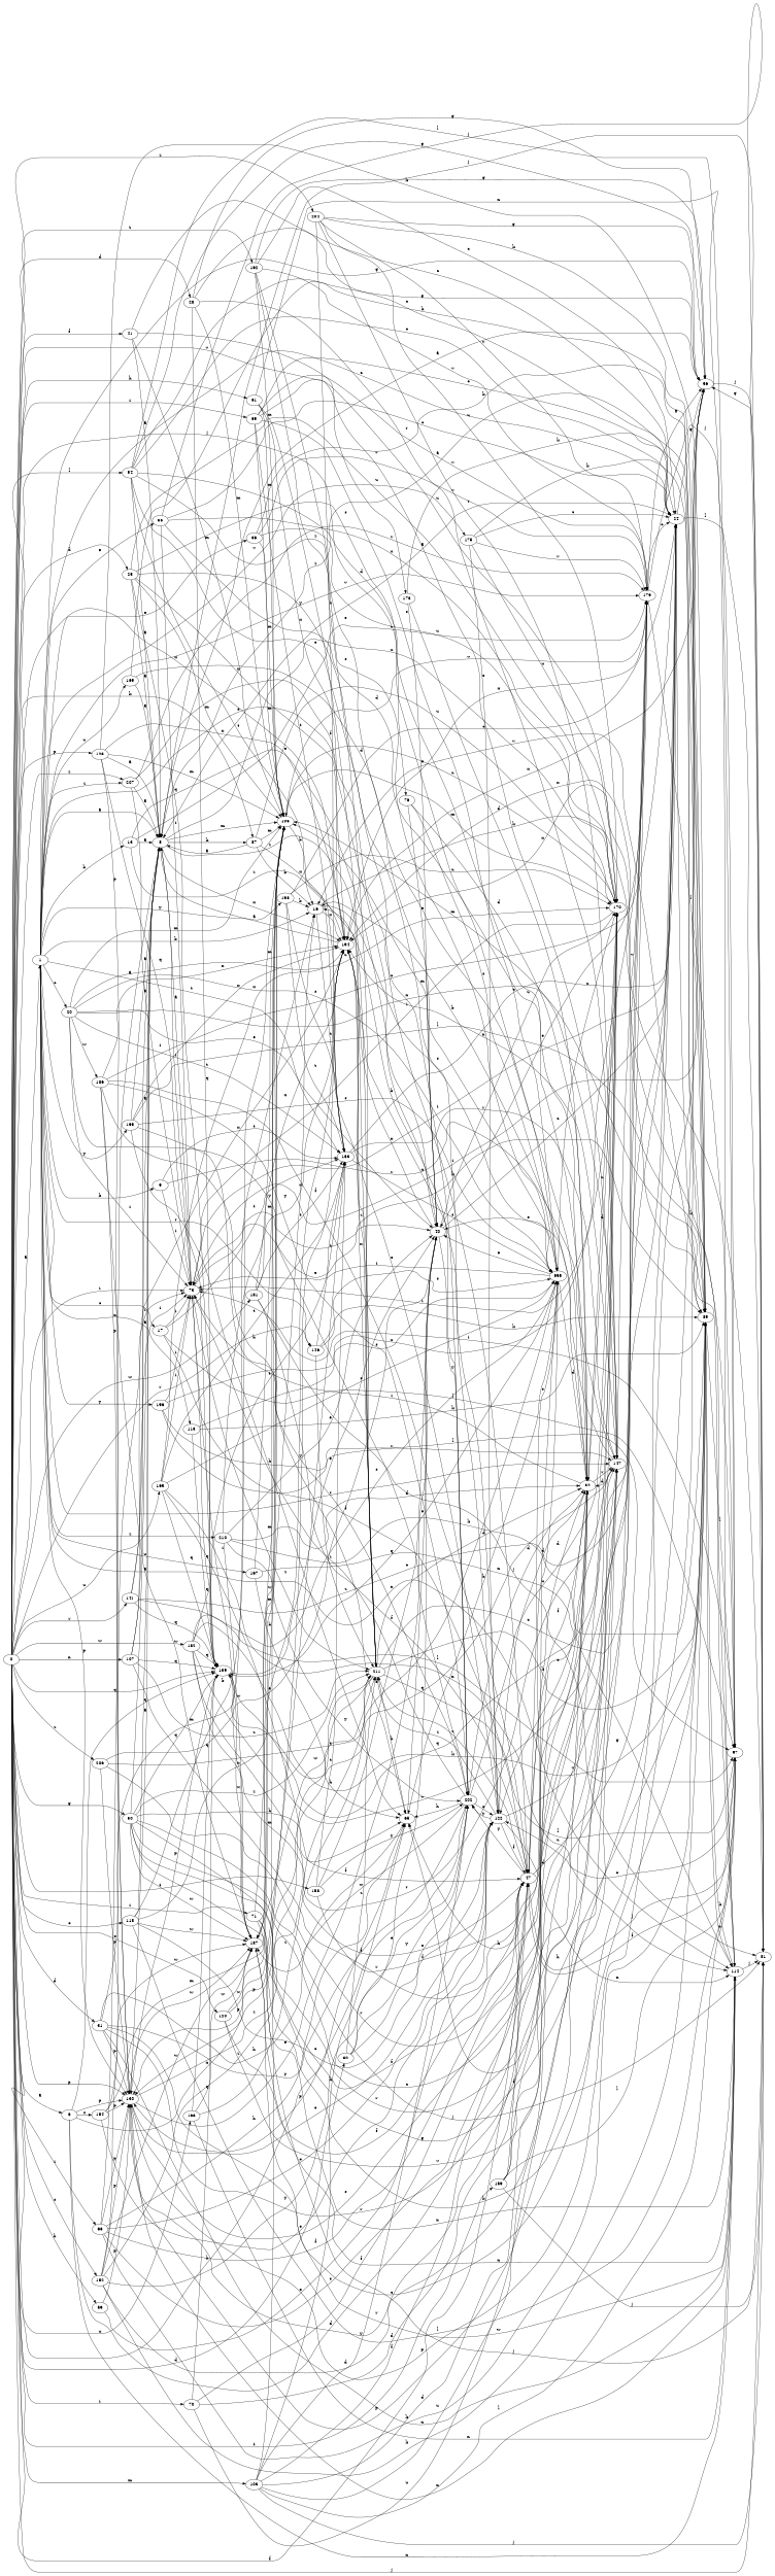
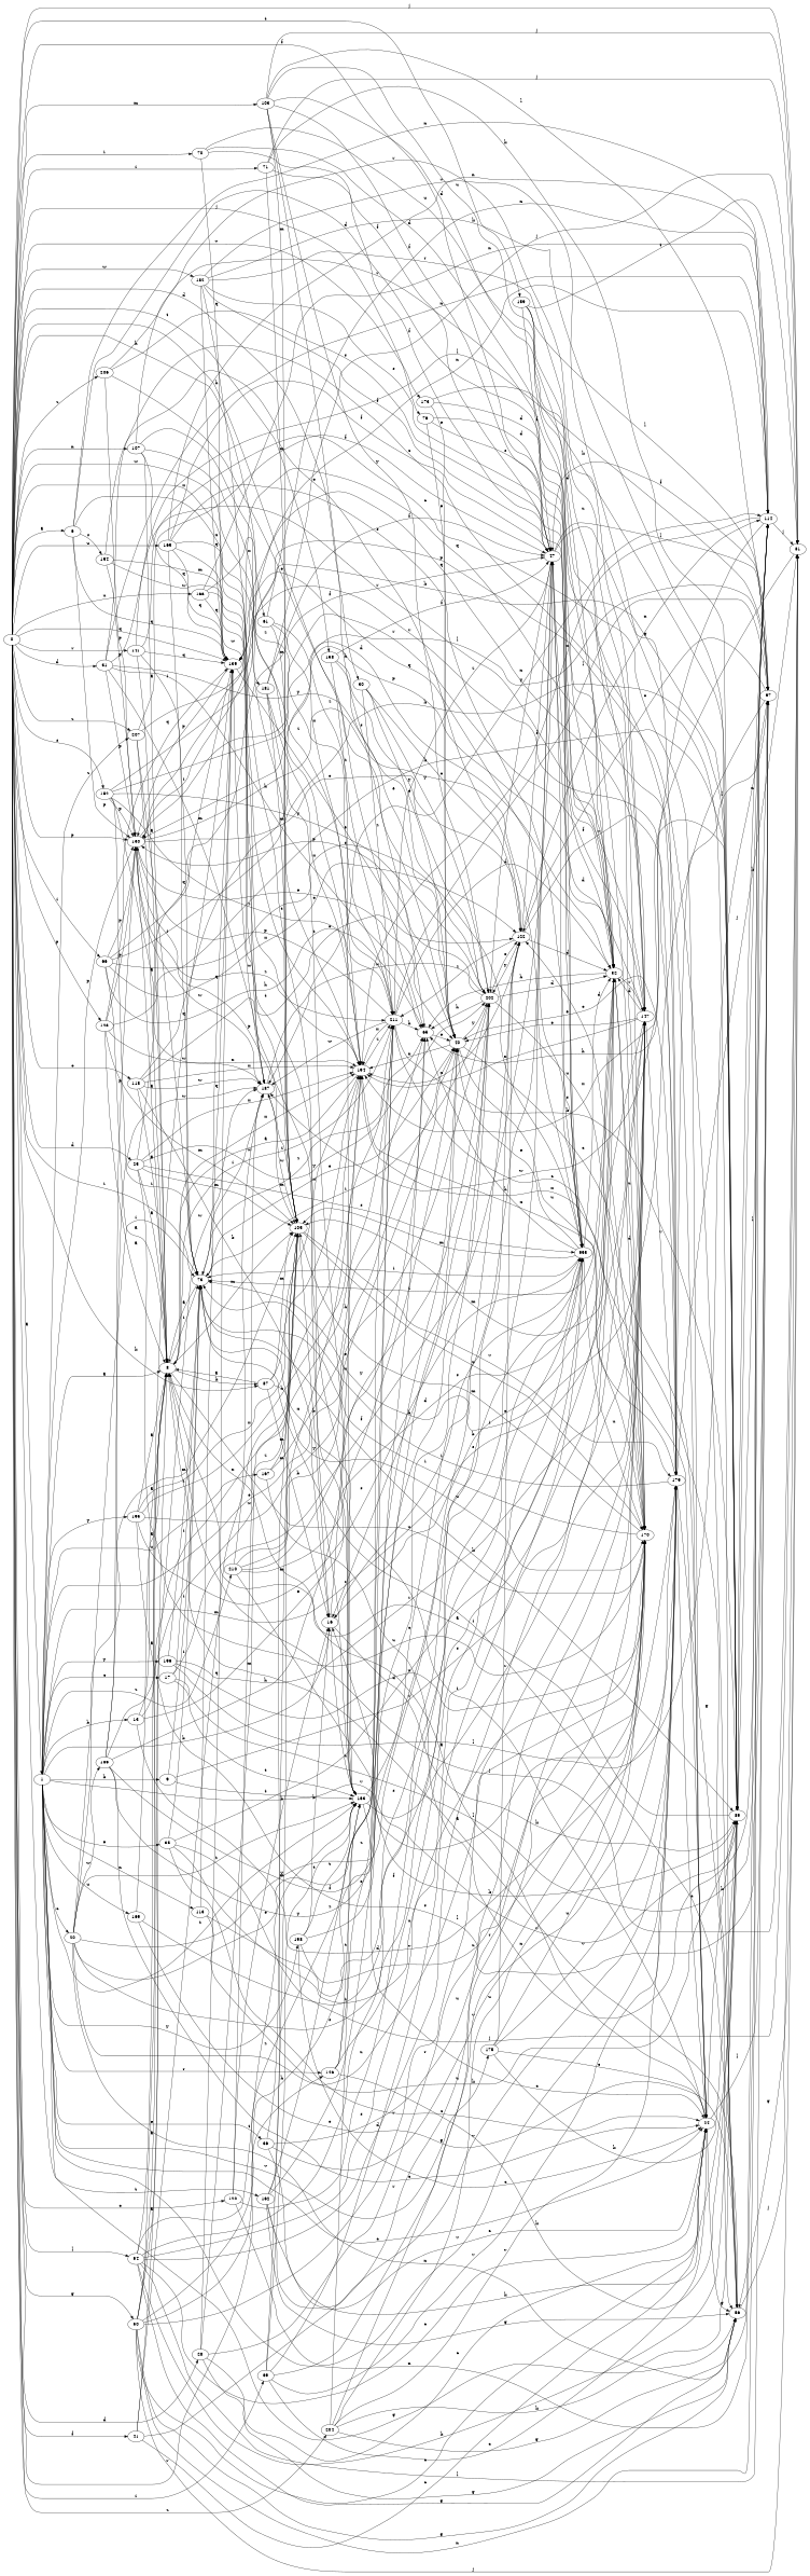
  strict digraph {
    rankdir=LR
    0
    1
    6
    25
    28
    30
    31
    41
    47
    50
-   59
    61
    65
    66
    69
    70
    71
    73
    76
    81
    87
    94
    103
    107
    118
    120
    123
    130
    139
    141
    146
    152
    158
    159
    162
    165
    166
    173
    181
    182
    194
    204
    206
    207
    8
    9
    13
    16
    17
    20
    24
    35
    36
    40
    56
    113
    114
    147
    163
    167
    169
    175
    179
    195
    196
    198
    210
    32
    154
    105
    170
    n72 [label=955]
    202
    211
    122
    97
    187
    89
    186
    0 -> 1 [label=a]
    0 -> 6 [label=a]
    0 -> 25 [label=d]
    0 -> 28 [label=d]
    0 -> 30 [label=d]
    0 -> 31 [label=d]
    0 -> 41 [label=f]
    0 -> 47 [label=f]
    0 -> 50 [label=g]
-   0 -> 59 [label=h]
    0 -> 61 [label=h]
    0 -> 65 [label=h]
    0 -> 66 [label=i]
    0 -> 69 [label=i]
    0 -> 70 [label=i]
    0 -> 71 [label=i]
    0 -> 73 [label=i]
    0 -> 76 [label=j]
    0 -> 81 [label=j]
    0 -> 87 [label=k]
    0 -> 94 [label=l]
    0 -> 103 [label=m]
    0 -> 107 [label=n]
    0 -> 118 [label=o]
    0 -> 120 [label=o]
    0 -> 123 [label=p]
    0 -> 130 [label=p]
    0 -> 139 [label=q]
    0 -> 141 [label=r]
    0 -> 146 [label=r]
    0 -> 152 [label=s]
    0 -> 158 [label=t]
    0 -> 159 [label=t]
    0 -> 162 [label=t]
    0 -> 165 [label=u]
    0 -> 166 [label=u]
    0 -> 173 [label=v]
    0 -> 181 [label=w]
    0 -> 182 [label=w]
    0 -> 194 [label=x]
    0 -> 204 [label=z]
    0 -> 206 [label=z]
    0 -> 207 [label=z]
    1 -> 130 [label=p]
    1 -> 146 [label=r]
    1 -> 207 [label=z]
    1 -> 8 [label=a]
    1 -> 9 [label=b]
    1 -> 13 [label=b]
    1 -> 16 [label=b]
    1 -> 17 [label=c]
    1 -> 20 [label=c]
    1 -> 24 [label=c]
    1 -> 35 [label=e]
    1 -> 36 [label=e]
    1 -> 40 [label=e]
    1 -> 56 [label=g]
    1 -> 113 [label=n]
    1 -> 114 [label=n]
    1 -> 147 [label=r]
    1 -> 163 [label=t]
    1 -> 167 [label=u]
    1 -> 169 [label=u]
    1 -> 175 [label=v]
    1 -> 179 [label=v]
    1 -> 195 [label=y]
    1 -> 196 [label=y]
    1 -> 198 [label=y]
    1 -> 210 [label=z]
    6 -> 130 [label=p]
    6 -> 139 [label=q]
    6 -> 194 [label=x]
    6 -> 114 [label=n]
    6 -> 32 [label=d]
    6 -> 154 [label=s]
    25 -> 139 [label=q]
    25 -> 194 [label=x]
    25 -> 8 [label=a]
    25 -> 105 [label=m]
    25 -> 170 [label=u]
    25 -> n72 [label=s]
    25 -> 202 [label=y]
    28 -> 139 [label=q]
    28 -> 24 [label=c]
    28 -> 56 [label=g]
    28 -> 147 [label=r]
    28 -> 105 [label=m]
    30 -> 40 [label=e]
    30 -> 202 [label=y]
    30 -> 211 [label=z]
    30 -> 122 [label=o]
    31 -> 65 [label=h]
    31 -> 130 [label=p]
    31 -> 24 [label=c]
    31 -> 114 [label=n]
    31 -> 147 [label=r]
    31 -> 105 [label=m]
    31 -> 202 [label=y]
    41 -> 8 [label=a]
    41 -> 24 [label=c]
    41 -> 147 [label=r]
    41 -> 105 [label=m]
    47 -> 56 [label=g]
    47 -> 32 [label=d]
    47 -> n72 [label=s]
    47 -> 202 [label=y]
    47 -> 211 [label=z]
    47 -> 97 [label=l]
    50 -> 65 [label=h]
    50 -> 81 [label=j]
    50 -> 139 [label=q]
    50 -> 8 [label=a]
    50 -> 24 [label=c]
    50 -> 56 [label=g]
    50 -> 114 [label=n]
    50 -> 147 [label=r]
    50 -> 211 [label=z]
    50 -> 187 [label=w]
-   59 -> 130 [label=p]
-   59 -> 122 [label=o]
    61 -> 194 [label=x]
    61 -> 114 [label=n]
    61 -> 105 [label=m]
    61 -> 211 [label=z]
    65 -> 40 [label=e]
    66 -> 47 [label=f]
    66 -> 65 [label=h]
    66 -> 130 [label=p]
    66 -> 8 [label=a]
    66 -> n72 [label=s]
    66 -> 122 [label=o]
    66 -> 89 [label=k]
    69 -> 24 [label=c]
    69 -> 163 [label=t]
    69 -> 179 [label=v]
    69 -> 105 [label=m]
    69 -> 170 [label=u]
    69 -> n72 [label=s]
    70 -> 47 [label=f]
    70 -> 139 [label=q]
    70 -> 32 [label=d]
    70 -> 170 [label=u]
    71 -> 47 [label=f]
    71 -> 81 [label=j]
    71 -> 105 [label=m]
    71 -> 89 [label=k]
    73 -> 139 [label=q]
    73 -> 8 [label=a]
    73 -> 40 [label=e]
    73 -> 211 [label=z]
    73 -> 89 [label=k]
    76 -> 40 [label=e]
    76 -> 32 [label=d]
    76 -> n72 [label=s]
    81 -> 194 [label=x]
    81 -> 56 [label=g]
    87 -> 194 [label=x]
    87 -> 8 [label=a]
    87 -> 16 [label=b]
    87 -> 105 [label=m]
    87 -> 170 [label=u]
    94 -> 8 [label=a]
    94 -> 24 [label=c]
    94 -> 56 [label=g]
    94 -> 163 [label=t]
    94 -> 32 [label=d]
    94 -> n72 [label=s]
    94 -> 122 [label=o]
    94 -> 97 [label=l]
    94 -> 89 [label=k]
    103 -> 47 [label=f]
    103 -> 65 [label=h]
    103 -> 81 [label=j]
    103 -> 32 [label=d]
    103 -> 105 [label=m]
    103 -> 170 [label=u]
    103 -> 202 [label=y]
    103 -> 97 [label=l]
    107 -> 139 [label=q]
    107 -> 194 [label=x]
    107 -> 8 [label=a]
    107 -> 147 [label=r]
    107 -> 211 [label=z]
    118 -> 194 [label=x]
    118 -> 8 [label=a]
    118 -> 16 [label=b]
    118 -> 122 [label=o]
    118 -> 97 [label=l]
    118 -> 187 [label=w]
    120 -> 47 [label=f]
    120 -> 16 [label=b]
    120 -> 179 [label=v]
    120 -> 187 [label=w]
    123 -> 130 [label=p]
    123 -> 139 [label=q]
    123 -> 194 [label=x]
    123 -> 8 [label=a]
    123 -> 105 [label=m]
    123 -> 89 [label=k]
    130 -> 8 [label=a]
    130 -> 40 [label=e]
    130 -> 114 [label=n]
    130 -> 147 [label=r]
    130 -> n72 [label=s]
    130 -> 211 [label=z]
    130 -> 122 [label=o]
    130 -> 187 [label=w]
    139 -> 130 [label=p]
    139 -> 40 [label=e]
    139 -> 187 [label=w]
    141 -> 73 [label=i]
    141 -> 139 [label=q]
    141 -> 8 [label=a]
    141 -> 24 [label=c]
    141 -> 97 [label=l]
    146 -> 163 [label=t]
    146 -> n72 [label=s]
    146 -> 211 [label=z]
    146 -> 89 [label=k]
    152 -> 73 [label=i]
    152 -> 130 [label=p]
    152 -> 32 [label=d]
    152 -> 202 [label=y]
    152 -> 211 [label=z]
    152 -> 187 [label=w]
    152 -> 89 [label=k]
    158 -> 47 [label=f]
    158 -> 40 [label=e]
    158 -> 163 [label=t]
    158 -> 202 [label=y]
    159 -> 47 [label=f]
-   159 -> 81 [label=j]
+   159 -> 81 [label=t]
    159 -> 32 [label=d]
    159 -> 170 [label=u]
    159 -> 97 [label=l]
    162 -> 24 [label=c]
    162 -> 40 [label=e]
    162 -> 56 [label=g]
    162 -> 179 [label=v]
    162 -> 105 [label=m]
    162 -> 211 [label=z]
    165 -> 47 [label=f]
    165 -> 73 [label=i]
    165 -> 139 [label=q]
    165 -> 194 [label=x]
    165 -> 114 [label=n]
    165 -> 163 [label=t]
    165 -> n72 [label=s]
    166 -> 139 [label=q]
    166 -> 114 [label=n]
    166 -> 211 [label=z]
    166 -> 187 [label=w]
    173 -> 40 [label=e]
    173 -> 32 [label=d]
    173 -> 89 [label=k]
    181 -> 47 [label=f]
    181 -> 81 [label=j]
    181 -> 194 [label=x]
    181 -> 163 [label=t]
    181 -> 105 [label=m]
    182 -> 47 [label=f]
    182 -> 139 [label=q]
    182 -> 147 [label=r]
    182 -> 163 [label=t]
    182 -> 179 [label=v]
    182 -> n72 [label=s]
    182 -> 89 [label=k]
    194 -> 8 [label=a]
    194 -> 211 [label=z]
    204 -> 56 [label=g]
    204 -> 147 [label=r]
    204 -> 163 [label=t]
    204 -> 179 [label=v]
    204 -> 170 [label=u]
    204 -> 89 [label=k]
    206 -> 130 [label=p]
    206 -> 40 [label=e]
    206 -> 147 [label=r]
    206 -> n72 [label=s]
    207 -> 47 [label=f]
    207 -> 73 [label=i]
    207 -> 8 [label=a]
    207 -> 179 [label=v]
    8 -> 73 [label=i]
    8 -> 81 [label=j]
    8 -> 87 [label=k]
    8 -> 194 [label=x]
    8 -> 105 [label=m]
    8 -> 170 [label=u]
    8 -> 211 [label=z]
    9 -> 73 [label=i]
    9 -> 147 [label=r]
    9 -> 163 [label=t]
    13 -> 8 [label=a]
    13 -> 40 [label=e]
    13 -> 179 [label=v]
    13 -> 211 [label=z]
    16 -> 194 [label=x]
    16 -> 163 [label=t]
    16 -> n72 [label=s]
    16 -> 89 [label=k]
    17 -> 47 [label=f]
    17 -> 73 [label=i]
    17 -> 163 [label=t]
    17 -> 97 [label=l]
    20 -> 73 [label=i]
    20 -> 40 [label=e]
    20 -> 114 [label=n]
    20 -> 163 [label=t]
    20 -> 105 [label=m]
    20 -> 170 [label=u]
    20 -> n72 [label=s]
    20 -> 202 [label=y]
    20 -> 186 [label=w]
    24 -> 73 [label=i]
    24 -> 8 [label=a]
    24 -> 56 [label=g]
    24 -> 97 [label=l]
    24 -> 89 [label=k]
    35 -> 73 [label=i]
    35 -> 81 [label=j]
    35 -> 24 [label=c]
    35 -> 32 [label=d]
    35 -> 170 [label=u]
    36 -> 179 [label=v]
    36 -> 105 [label=m]
    36 -> 170 [label=u]
    36 -> 89 [label=k]
    40 -> 194 [label=x]
    40 -> 24 [label=c]
    40 -> 170 [label=u]
    40 -> 202 [label=y]
    56 -> 73 [label=i]
    56 -> 81 [label=j]
    56 -> 130 [label=p]
    56 -> 194 [label=x]
    56 -> 8 [label=a]
    113 -> 139 [label=q]
    113 -> n72 [label=s]
    113 -> 89 [label=k]
    114 -> 81 [label=j]
    114 -> 194 [label=x]
    114 -> 187 [label=w]
    114 -> 89 [label=k]
    147 -> 130 [label=p]
    147 -> 139 [label=q]
    147 -> 194 [label=x]
    147 -> 40 [label=e]
    147 -> 179 [label=v]
    147 -> 32 [label=d]
    147 -> 105 [label=m]
    163 -> 130 [label=p]
    163 -> 24 [label=c]
    163 -> 147 [label=r]
    163 -> n72 [label=s]
    167 -> 65 [label=h]
    167 -> 114 [label=n]
    167 -> 105 [label=m]
    169 -> 8 [label=a]
    169 -> 56 [label=g]
    169 -> 32 [label=d]
    175 -> 24 [label=c]
    175 -> 179 [label=v]
    175 -> 170 [label=u]
    175 -> 122 [label=o]
    175 -> 89 [label=k]
    179 -> 73 [label=i]
    179 -> 81 [label=j]
    179 -> 139 [label=q]
    179 -> 194 [label=x]
    179 -> 24 [label=c]
    179 -> 40 [label=e]
    179 -> 56 [label=g]
    179 -> 97 [label=l]
    195 -> 65 [label=h]
    195 -> 194 [label=x]
    195 -> 8 [label=a]
    195 -> n72 [label=s]
    195 -> 202 [label=y]
    195 -> 97 [label=l]
    196 -> 73 [label=i]
    196 -> 147 [label=r]
    196 -> 170 [label=u]
    196 -> 97 [label=l]
    198 -> 16 [label=b]
    198 -> 24 [label=c]
    198 -> 163 [label=t]
    198 -> 170 [label=u]
    198 -> 122 [label=o]
    210 -> 194 [label=x]
    210 -> 40 [label=e]
    210 -> 32 [label=d]
    210 -> 202 [label=y]
    210 -> 187 [label=w]
    210 -> 89 [label=k]
    32 -> 47 [label=f]
    32 -> 65 [label=h]
    32 -> 73 [label=i]
    32 -> 16 [label=b]
    32 -> 147 [label=r]
    32 -> 170 [label=u]
    154 -> 130 [label=p]
    154 -> 105 [label=m]
    154 -> 122 [label=o]
    154 -> 187 [label=w]
    105 -> 16 [label=b]
    105 -> 179 [label=v]
    105 -> 170 [label=u]
    105 -> 187 [label=w]
    170 -> 73 [label=i]
    170 -> 32 [label=d]
    170 -> 105 [label=m]
    170 -> 122 [label=o]
    n72 -> 65 [label=h]
    n72 -> 73 [label=i]
    n72 -> 139 [label=q]
    n72 -> 40 [label=e]
    n72 -> 32 [label=d]
    n72 -> 105 [label=m]
    n72 -> 170 [label=u]
    202 -> 65 [label=h]
    202 -> 73 [label=i]
    202 -> 130 [label=p]
    202 -> 16 [label=b]
    202 -> 32 [label=d]
    202 -> 170 [label=u]
    202 -> 122 [label=o]
    202 -> 187 [label=w]
    211 -> 65 [label=h]
    211 -> 130 [label=p]
    211 -> 194 [label=x]
    211 -> 24 [label=c]
    211 -> 32 [label=d]
    211 -> 97 [label=l]
    211 -> 187 [label=w]
    211 -> 89 [label=k]
    122 -> 47 [label=f]
    122 -> 194 [label=x]
    122 -> 114 [label=n]
    122 -> 179 [label=v]
    122 -> 32 [label=d]
    122 -> 202 [label=y]
    122 -> 211 [label=z]
    97 -> 47 [label=f]
    97 -> 73 [label=i]
    97 -> 122 [label=o]
    187 -> 73 [label=i]
    187 -> 114 [label=n]
    187 -> 105 [label=m]
    89 -> 65 [label=h]
    89 -> 8 [label=a]
    89 -> 16 [label=v]
    89 -> 114 [label=n]
    89 -> 97 [label=l]
    186 -> 47 [label=f]
    186 -> 65 [label=h]
    186 -> 130 [label=p]
    186 -> 194 [label=x]
    186 -> 24 [label=c]
    186 -> 202 [label=y]
    186 -> 187 [label=w]
  }
